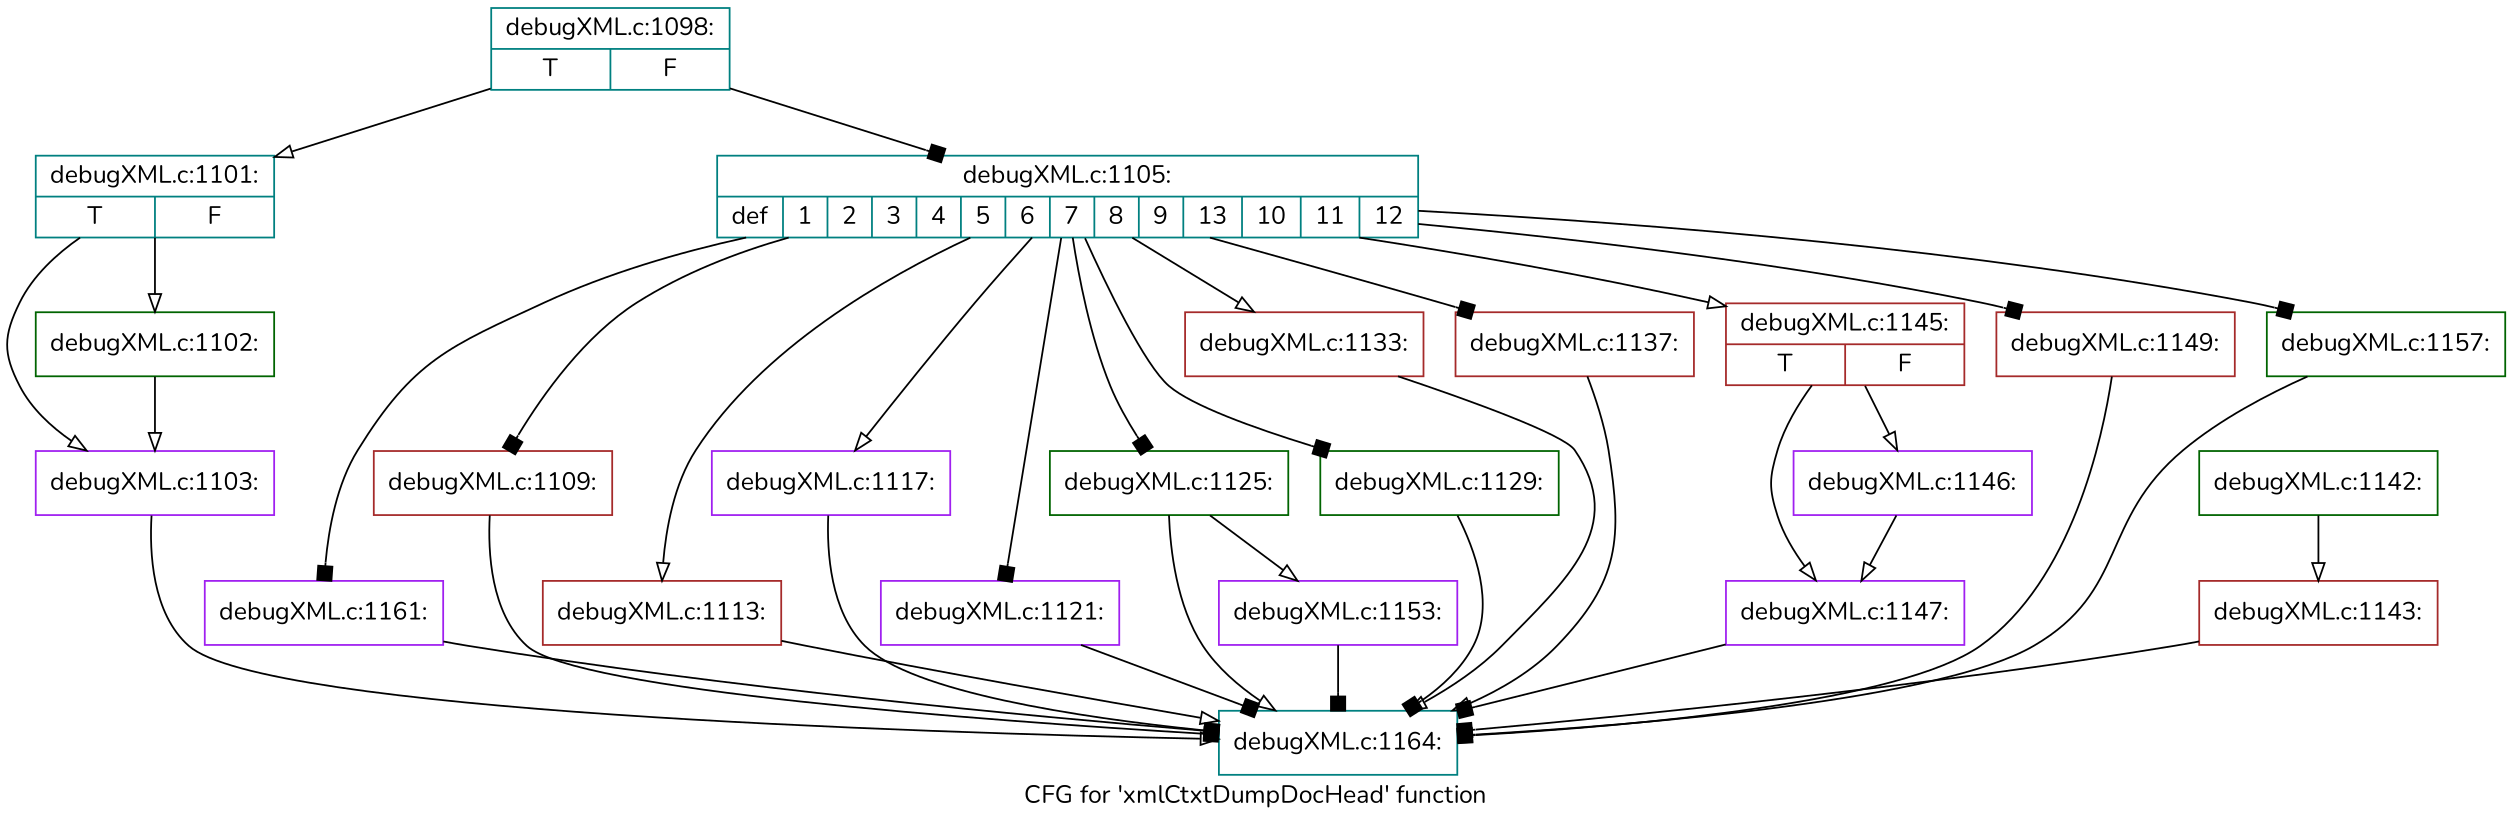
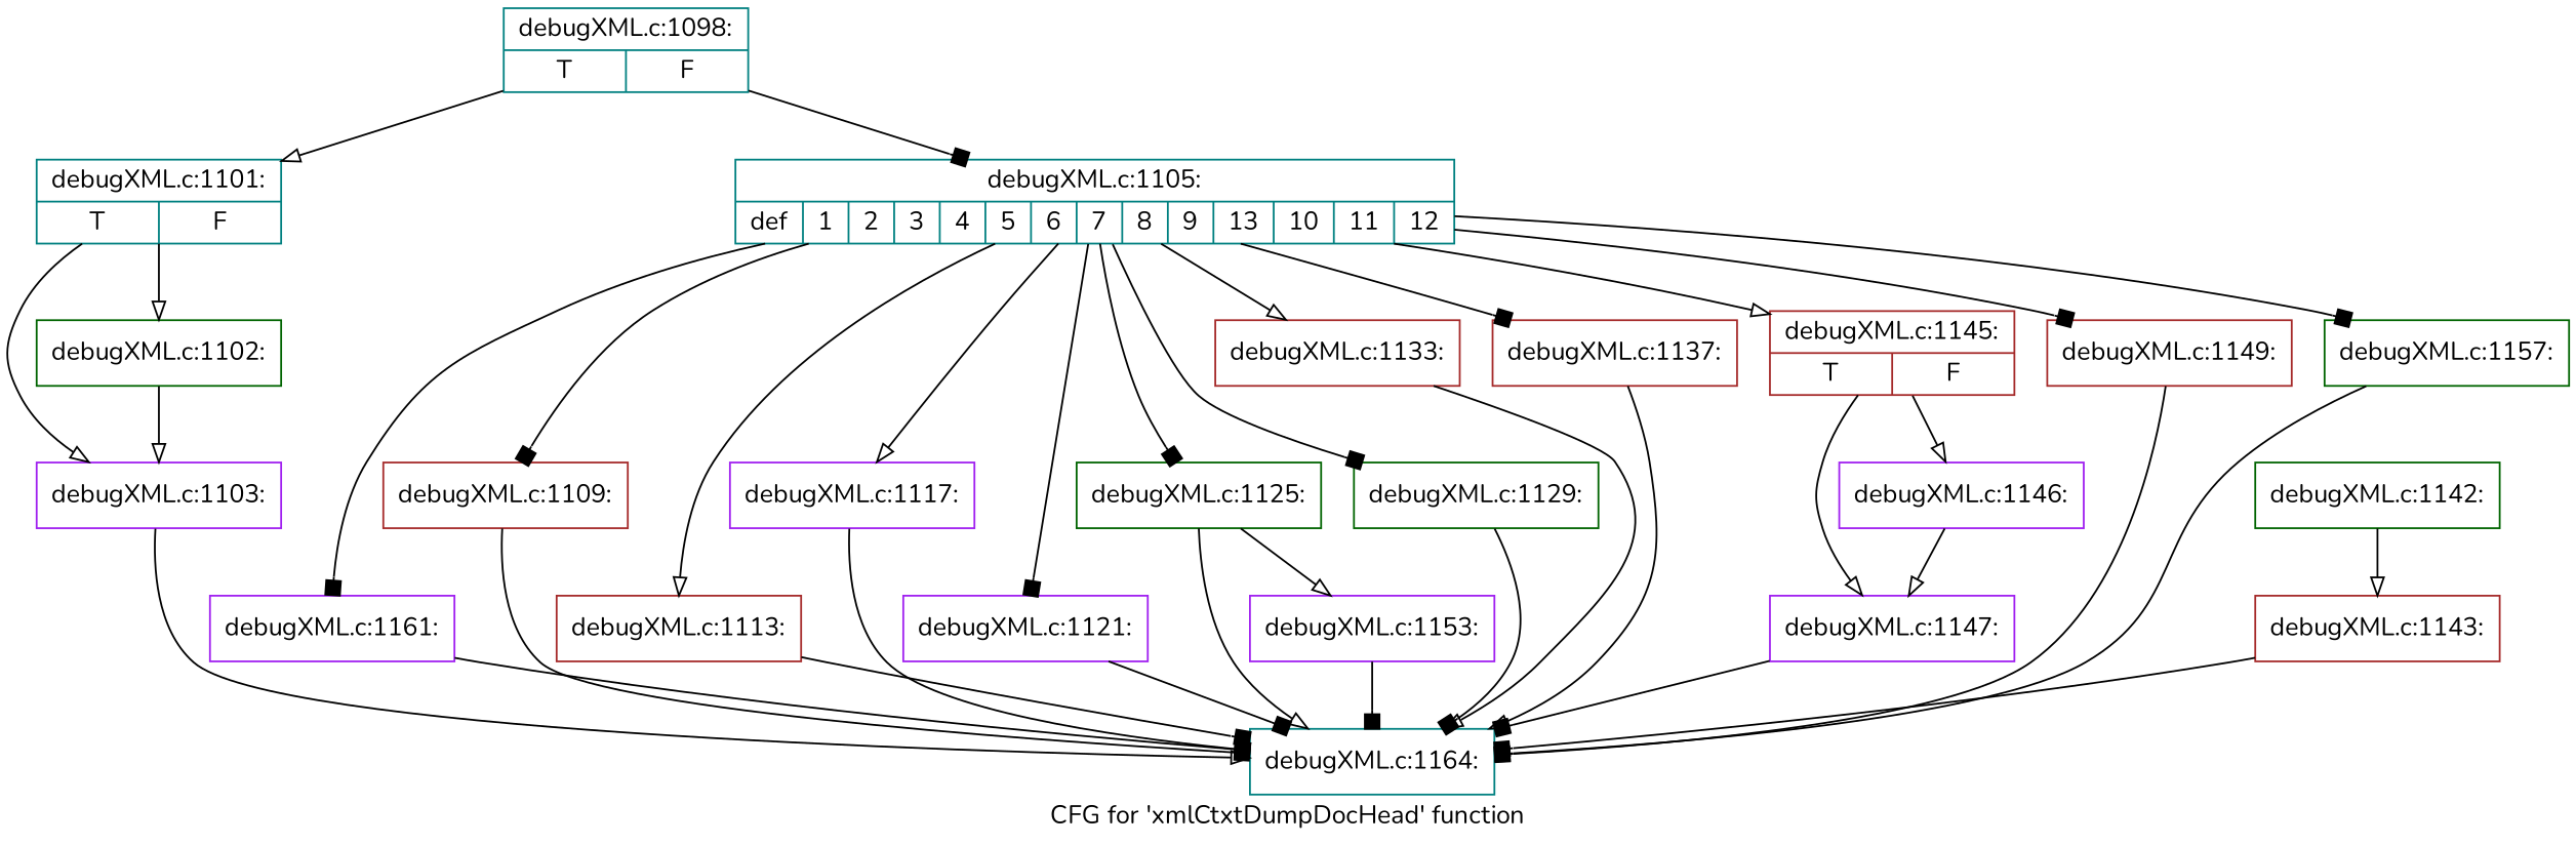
  digraph {
    fontname=Nunito
    label="CFG for 'xmlCtxtDumpDocHead' function"
    node [color=purple fontname=Nunito shape=record]
    edge [arrowhead=box fontname=Nunito]
    n1 [color=teal label="{debugXML.c:1098:|{<s0>T|<s1>F}}"]
    n2 [color=teal label="{debugXML.c:1101:|{<s0>T|<s1>F}}"]
    n3 [color=teal label="{debugXML.c:1105:|{<s0>def|<s1>1|<s2>2|<s3>3|<s4>4|<s5>5|<s6>6|<s7>7|<s8>8|<s9>9|<s10>13|<s11>10|<s12>11|<s13>12}}"]
    n4 [label="{debugXML.c:1103:}"]
    n5 [color=darkgreen label="{debugXML.c:1102:}"]
    n6 [label="{debugXML.c:1161:}"]
    n7 [color=brown label="{debugXML.c:1109:}"]
    n8 [color=brown label="{debugXML.c:1113:}"]
    n9 [label="{debugXML.c:1117:}"]
    n10 [label="{debugXML.c:1121:}"]
    n11 [color=darkgreen label="{debugXML.c:1125:}"]
    n12 [color=darkgreen label="{debugXML.c:1129:}"]
    n13 [color=brown label="{debugXML.c:1133:}"]
    n14 [color=brown label="{debugXML.c:1137:}"]
    n15 [color=brown label="{debugXML.c:1145:|{<s0>T|<s1>F}}"]
    n16 [color=brown label="{debugXML.c:1149:}"]
    n17 [color=darkgreen label="{debugXML.c:1157:}"]
    n18 [color=teal label="{debugXML.c:1164:}"]
    n19 [label="{debugXML.c:1153:}"]
    n20 [label="{debugXML.c:1147:}"]
    n21 [label="{debugXML.c:1146:}"]
    n22 [color=brown label="{debugXML.c:1143:}"]
    n23 [color=darkgreen label="{debugXML.c:1142:}"]
    n1 -> n2 [arrowhead=onormal]
    n1 -> n3
    n2 -> n4 [arrowhead=onormal]
    n2 -> n5 [arrowhead=onormal]
    n3 -> n6
    n3 -> n7
    n3 -> n8 [arrowhead=onormal]
    n3 -> n9 [arrowhead=onormal]
    n3 -> n10
    n3 -> n11
    n3 -> n12
    n3 -> n13 [arrowhead=onormal]
    n3 -> n14
    n3 -> n15 [arrowhead=onormal]
    n3 -> n16
    n3 -> n17
    n4 -> n18 [arrowhead=onormal]
    n5 -> n4 [arrowhead=onormal]
    n6 -> n18
    n7 -> n18
-   n8 -> n18 [arrowhead=onormal]
+   n8 -> n18
    n9 -> n18
    n10 -> n18
    n11 -> n18 [arrowhead=onormal]
    n11 -> n19 [arrowhead=onormal]
    n12 -> n18
    n13 -> n18 [arrowhead=onormal]
    n14 -> n18 [arrowhead=onormal]
    n15 -> n20 [arrowhead=onormal]
    n15 -> n21 [arrowhead=onormal]
    n16 -> n18
    n17 -> n18
    n19 -> n18
    n20 -> n18
    n21 -> n20 [arrowhead=onormal]
    n22 -> n18
    n23 -> n22 [arrowhead=onormal]
  }
